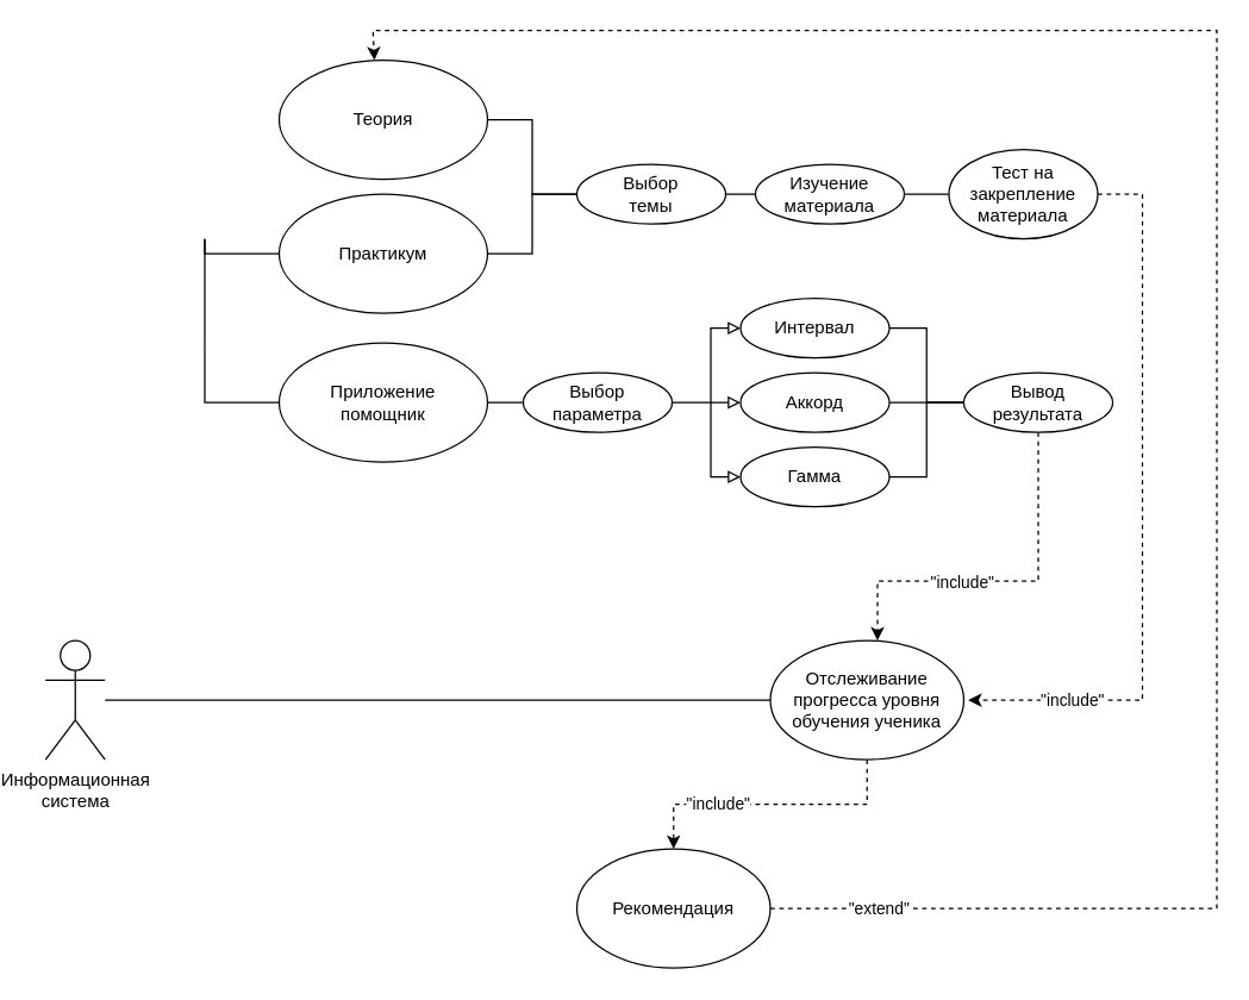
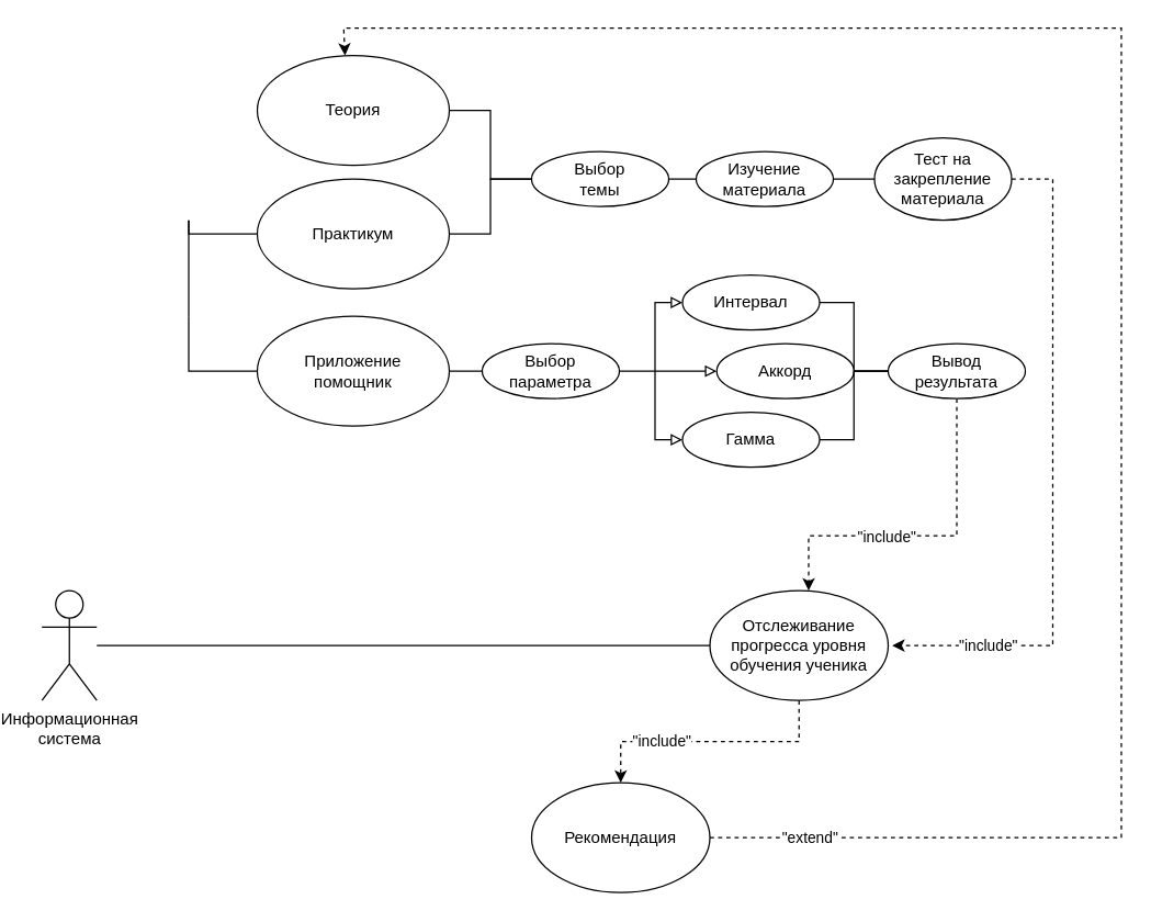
  <mxCell id="0" />
  <mxCell id="1" parent="0" />
  <mxCell id="2" style="edgeStyle=orthogonalEdgeStyle;rounded=0;orthogonalLoop=1;jettySize=auto;html=1;entryX=0;entryY=0.5;entryDx=0;entryDy=0;endArrow=none;endFill=0;" edge="1" parent="1" source="3" target="30"><mxGeometry relative="1" as="geometry" /></mxCell>
  <mxCell id="3" value="Теория" style="ellipse;whiteSpace=wrap;html=1;" vertex="1" parent="1"><mxGeometry x="177" y="40" width="140" height="80" as="geometry" /></mxCell>
  <mxCell id="4" style="edgeStyle=orthogonalEdgeStyle;rounded=0;orthogonalLoop=1;jettySize=auto;html=1;endArrow=none;endFill=0;entryX=0.023;entryY=0.5;entryDx=0;entryDy=0;entryPerimeter=0;" edge="1" parent="1" source="5" target="8"><mxGeometry relative="1" as="geometry"><mxPoint x="500" y="470" as="targetPoint" /></mxGeometry></mxCell>
  <mxCell id="5" value="&lt;div&gt;Информационная &lt;br&gt;&lt;/div&gt;&lt;div&gt;система&lt;/div&gt;" style="shape=umlActor;verticalLabelPosition=bottom;verticalAlign=top;html=1;outlineConnect=0;" vertex="1" parent="1"><mxGeometry x="20" y="430" width="40" height="80" as="geometry" /></mxCell>
  <mxCell id="6" value="" style="edgeStyle=orthogonalEdgeStyle;rounded=0;orthogonalLoop=1;jettySize=auto;html=1;dashed=1;" edge="1" parent="1" source="8" target="38"><mxGeometry relative="1" as="geometry" /></mxCell>
  <mxCell id="7" value="&quot;include&quot;" style="edgeLabel;html=1;align=center;verticalAlign=middle;resizable=0;points=[];" vertex="1" connectable="0" parent="6"><mxGeometry x="0.379" y="-1" relative="1" as="geometry"><mxPoint as="offset" /></mxGeometry></mxCell>
  <mxCell id="8" value="Отслеживание прогресса уровня обучения ученика" style="ellipse;whiteSpace=wrap;html=1;" vertex="1" parent="1"><mxGeometry x="507" y="430" width="130" height="80" as="geometry" /></mxCell>
  <mxCell id="9" style="edgeStyle=orthogonalEdgeStyle;rounded=0;orthogonalLoop=1;jettySize=auto;html=1;endArrow=none;endFill=0;startArrow=none;startFill=0;" edge="1" parent="1" source="11"><mxGeometry relative="1" as="geometry"><mxPoint x="127" y="160" as="targetPoint" /><Array as="points"><mxPoint x="127" y="170" /></Array></mxGeometry></mxCell>
  <mxCell id="10" style="edgeStyle=orthogonalEdgeStyle;rounded=0;orthogonalLoop=1;jettySize=auto;html=1;entryX=0;entryY=0.5;entryDx=0;entryDy=0;endArrow=none;endFill=0;" edge="1" parent="1" source="11" target="30"><mxGeometry relative="1" as="geometry"><Array as="points"><mxPoint x="347" y="170" /><mxPoint x="347" y="130" /></Array></mxGeometry></mxCell>
  <mxCell id="11" value="Практикум" style="ellipse;whiteSpace=wrap;html=1;" vertex="1" parent="1"><mxGeometry x="177" y="130" width="140" height="80" as="geometry" /></mxCell>
  <mxCell id="12" style="edgeStyle=orthogonalEdgeStyle;rounded=0;orthogonalLoop=1;jettySize=auto;html=1;startArrow=none;startFill=0;endArrow=none;endFill=0;" edge="1" parent="1" source="14"><mxGeometry relative="1" as="geometry"><mxPoint x="127" y="230" as="targetPoint" /><Array as="points"><mxPoint x="127" y="270" /></Array></mxGeometry></mxCell>
  <mxCell id="13" style="edgeStyle=orthogonalEdgeStyle;rounded=0;orthogonalLoop=1;jettySize=auto;html=1;exitX=1;exitY=0.5;exitDx=0;exitDy=0;entryX=0;entryY=0.5;entryDx=0;entryDy=0;endArrow=none;endFill=0;" edge="1" parent="1" source="14" target="16"><mxGeometry relative="1" as="geometry" /></mxCell>
  <mxCell id="14" value="&lt;div&gt;Приложение &lt;br&gt;&lt;/div&gt;&lt;div&gt;помощник&lt;/div&gt;" style="ellipse;whiteSpace=wrap;html=1;" vertex="1" parent="1"><mxGeometry x="177" y="230" width="140" height="80" as="geometry" /></mxCell>
  <mxCell id="15" style="edgeStyle=orthogonalEdgeStyle;rounded=0;orthogonalLoop=1;jettySize=auto;html=1;entryX=0;entryY=0.5;entryDx=0;entryDy=0;endArrow=block;endFill=0;" edge="1" parent="1" source="16" target="19"><mxGeometry relative="1" as="geometry"><Array as="points"><mxPoint x="467" y="270" /><mxPoint x="467" y="220" /></Array></mxGeometry></mxCell>
  <mxCell id="16" value="&lt;div&gt;Выбор &lt;br&gt;&lt;/div&gt;&lt;div&gt;параметра&lt;/div&gt;" style="ellipse;whiteSpace=wrap;html=1;" vertex="1" parent="1"><mxGeometry x="341" y="250" width="100" height="40" as="geometry" /></mxCell>
  <mxCell id="17" value="" style="endArrow=none;html=1;rounded=0;" edge="1" parent="1"><mxGeometry width="50" height="50" relative="1" as="geometry"><mxPoint x="127" y="160" as="sourcePoint" /><mxPoint x="127" y="230" as="targetPoint" /></mxGeometry></mxCell>
  <mxCell id="18" style="edgeStyle=orthogonalEdgeStyle;rounded=0;orthogonalLoop=1;jettySize=auto;html=1;exitX=1;exitY=0.5;exitDx=0;exitDy=0;entryX=0;entryY=0.5;entryDx=0;entryDy=0;endArrow=none;endFill=0;" edge="1" parent="1" source="19" target="28"><mxGeometry relative="1" as="geometry" /></mxCell>
  <mxCell id="19" value="Интервал" style="ellipse;whiteSpace=wrap;html=1;" vertex="1" parent="1"><mxGeometry x="487" y="200" width="100" height="40" as="geometry" /></mxCell>
  <mxCell id="20" style="edgeStyle=orthogonalEdgeStyle;rounded=0;orthogonalLoop=1;jettySize=auto;html=1;startArrow=block;startFill=0;endArrow=none;endFill=0;" edge="1" parent="1" source="22"><mxGeometry relative="1" as="geometry"><mxPoint x="467" y="270" as="targetPoint" /><Array as="points"><mxPoint x="487" y="270" /><mxPoint x="487" y="270" /></Array></mxGeometry></mxCell>
  <mxCell id="21" style="edgeStyle=orthogonalEdgeStyle;rounded=0;orthogonalLoop=1;jettySize=auto;html=1;entryX=0;entryY=0.5;entryDx=0;entryDy=0;endArrow=none;endFill=0;" edge="1" parent="1" source="22" target="28"><mxGeometry relative="1" as="geometry" /></mxCell>
- <mxCell id="22" value="Аккорд" style="ellipse;whiteSpace=wrap;html=1;" vertex="1" parent="1"><mxGeometry x="487" y="250" width="100" height="40" as="geometry" /></mxCell>
+ <mxCell id="22" value="Аккорд" style="ellipse;whiteSpace=wrap;html=1;" vertex="1" parent="1"><mxGeometry x="512" y="250" width="100" height="40" as="geometry" /></mxCell>
  <mxCell id="23" style="edgeStyle=orthogonalEdgeStyle;rounded=0;orthogonalLoop=1;jettySize=auto;html=1;exitX=0;exitY=0.5;exitDx=0;exitDy=0;startArrow=block;startFill=0;endArrow=none;endFill=0;" edge="1" parent="1" source="25"><mxGeometry relative="1" as="geometry"><mxPoint x="467" y="270" as="targetPoint" /><Array as="points"><mxPoint x="467" y="320" /></Array></mxGeometry></mxCell>
  <mxCell id="24" style="edgeStyle=orthogonalEdgeStyle;rounded=0;orthogonalLoop=1;jettySize=auto;html=1;entryX=0;entryY=0.5;entryDx=0;entryDy=0;endArrow=none;endFill=0;" edge="1" parent="1" source="25" target="28"><mxGeometry relative="1" as="geometry" /></mxCell>
  <mxCell id="25" value="Гамма" style="ellipse;whiteSpace=wrap;html=1;" vertex="1" parent="1"><mxGeometry x="487" y="300" width="100" height="40" as="geometry" /></mxCell>
  <mxCell id="26" style="edgeStyle=orthogonalEdgeStyle;rounded=0;orthogonalLoop=1;jettySize=auto;html=1;entryX=0.554;entryY=0;entryDx=0;entryDy=0;entryPerimeter=0;dashed=1;" edge="1" parent="1" source="28" target="8"><mxGeometry relative="1" as="geometry"><Array as="points"><mxPoint x="687" y="390" /><mxPoint x="579" y="390" /></Array></mxGeometry></mxCell>
  <mxCell id="27" value="&quot;include&quot;" style="edgeLabel;html=1;align=center;verticalAlign=middle;resizable=0;points=[];" vertex="1" connectable="0" parent="26"><mxGeometry x="0.323" y="4" relative="1" as="geometry"><mxPoint x="12" y="-4" as="offset" /></mxGeometry></mxCell>
  <mxCell id="28" value="&lt;div&gt;Вывод результата&lt;br&gt;&lt;/div&gt;" style="ellipse;whiteSpace=wrap;html=1;" vertex="1" parent="1"><mxGeometry x="637" y="250" width="100" height="40" as="geometry" /></mxCell>
  <mxCell id="29" style="edgeStyle=orthogonalEdgeStyle;rounded=0;orthogonalLoop=1;jettySize=auto;html=1;entryX=0;entryY=0.5;entryDx=0;entryDy=0;endArrow=none;endFill=0;" edge="1" parent="1" source="30" target="32"><mxGeometry relative="1" as="geometry" /></mxCell>
  <mxCell id="30" value="&lt;div&gt;Выбор &lt;br&gt;&lt;/div&gt;&lt;div&gt;темы&lt;br&gt;&lt;/div&gt;" style="ellipse;whiteSpace=wrap;html=1;" vertex="1" parent="1"><mxGeometry x="377" y="110" width="100" height="40" as="geometry" /></mxCell>
  <mxCell id="31" style="edgeStyle=orthogonalEdgeStyle;rounded=0;orthogonalLoop=1;jettySize=auto;html=1;exitX=1;exitY=0.5;exitDx=0;exitDy=0;endArrow=none;endFill=0;" edge="1" parent="1" source="32" target="35"><mxGeometry relative="1" as="geometry" /></mxCell>
  <mxCell id="32" value="Изучение материала" style="ellipse;whiteSpace=wrap;html=1;" vertex="1" parent="1"><mxGeometry x="497" y="110" width="100" height="40" as="geometry" /></mxCell>
  <mxCell id="33" style="edgeStyle=orthogonalEdgeStyle;rounded=0;orthogonalLoop=1;jettySize=auto;html=1;dashed=1;" edge="1" parent="1" source="35"><mxGeometry relative="1" as="geometry"><mxPoint x="640" y="470" as="targetPoint" /><Array as="points"><mxPoint x="757" y="130" /><mxPoint x="757" y="470" /><mxPoint x="640" y="470" /></Array></mxGeometry></mxCell>
  <mxCell id="34" value="&quot;include&quot;" style="edgeLabel;html=1;align=center;verticalAlign=middle;resizable=0;points=[];" vertex="1" connectable="0" parent="33"><mxGeometry x="0.843" y="2" relative="1" as="geometry"><mxPoint x="31" y="-3" as="offset" /></mxGeometry></mxCell>
  <mxCell id="35" value="Тест на закрепление материала" style="ellipse;whiteSpace=wrap;html=1;" vertex="1" parent="1"><mxGeometry x="627" y="100" width="100" height="60" as="geometry" /></mxCell>
  <mxCell id="36" style="edgeStyle=orthogonalEdgeStyle;rounded=0;orthogonalLoop=1;jettySize=auto;html=1;entryX=0.457;entryY=0;entryDx=0;entryDy=0;entryPerimeter=0;dashed=1;" edge="1" parent="1" source="38" target="3"><mxGeometry relative="1" as="geometry"><Array as="points"><mxPoint x="807" y="610" /><mxPoint x="807" y="20" /><mxPoint x="240" y="20" /></Array></mxGeometry></mxCell>
  <mxCell id="37" value="&quot;extend&quot;" style="edgeLabel;html=1;align=center;verticalAlign=middle;resizable=0;points=[];" vertex="1" connectable="0" parent="36"><mxGeometry x="-0.902" y="1" relative="1" as="geometry"><mxPoint as="offset" /></mxGeometry></mxCell>
  <mxCell id="38" value="Рекомендация" style="ellipse;whiteSpace=wrap;html=1;" vertex="1" parent="1"><mxGeometry x="377" y="570" width="130" height="80" as="geometry" /></mxCell>
